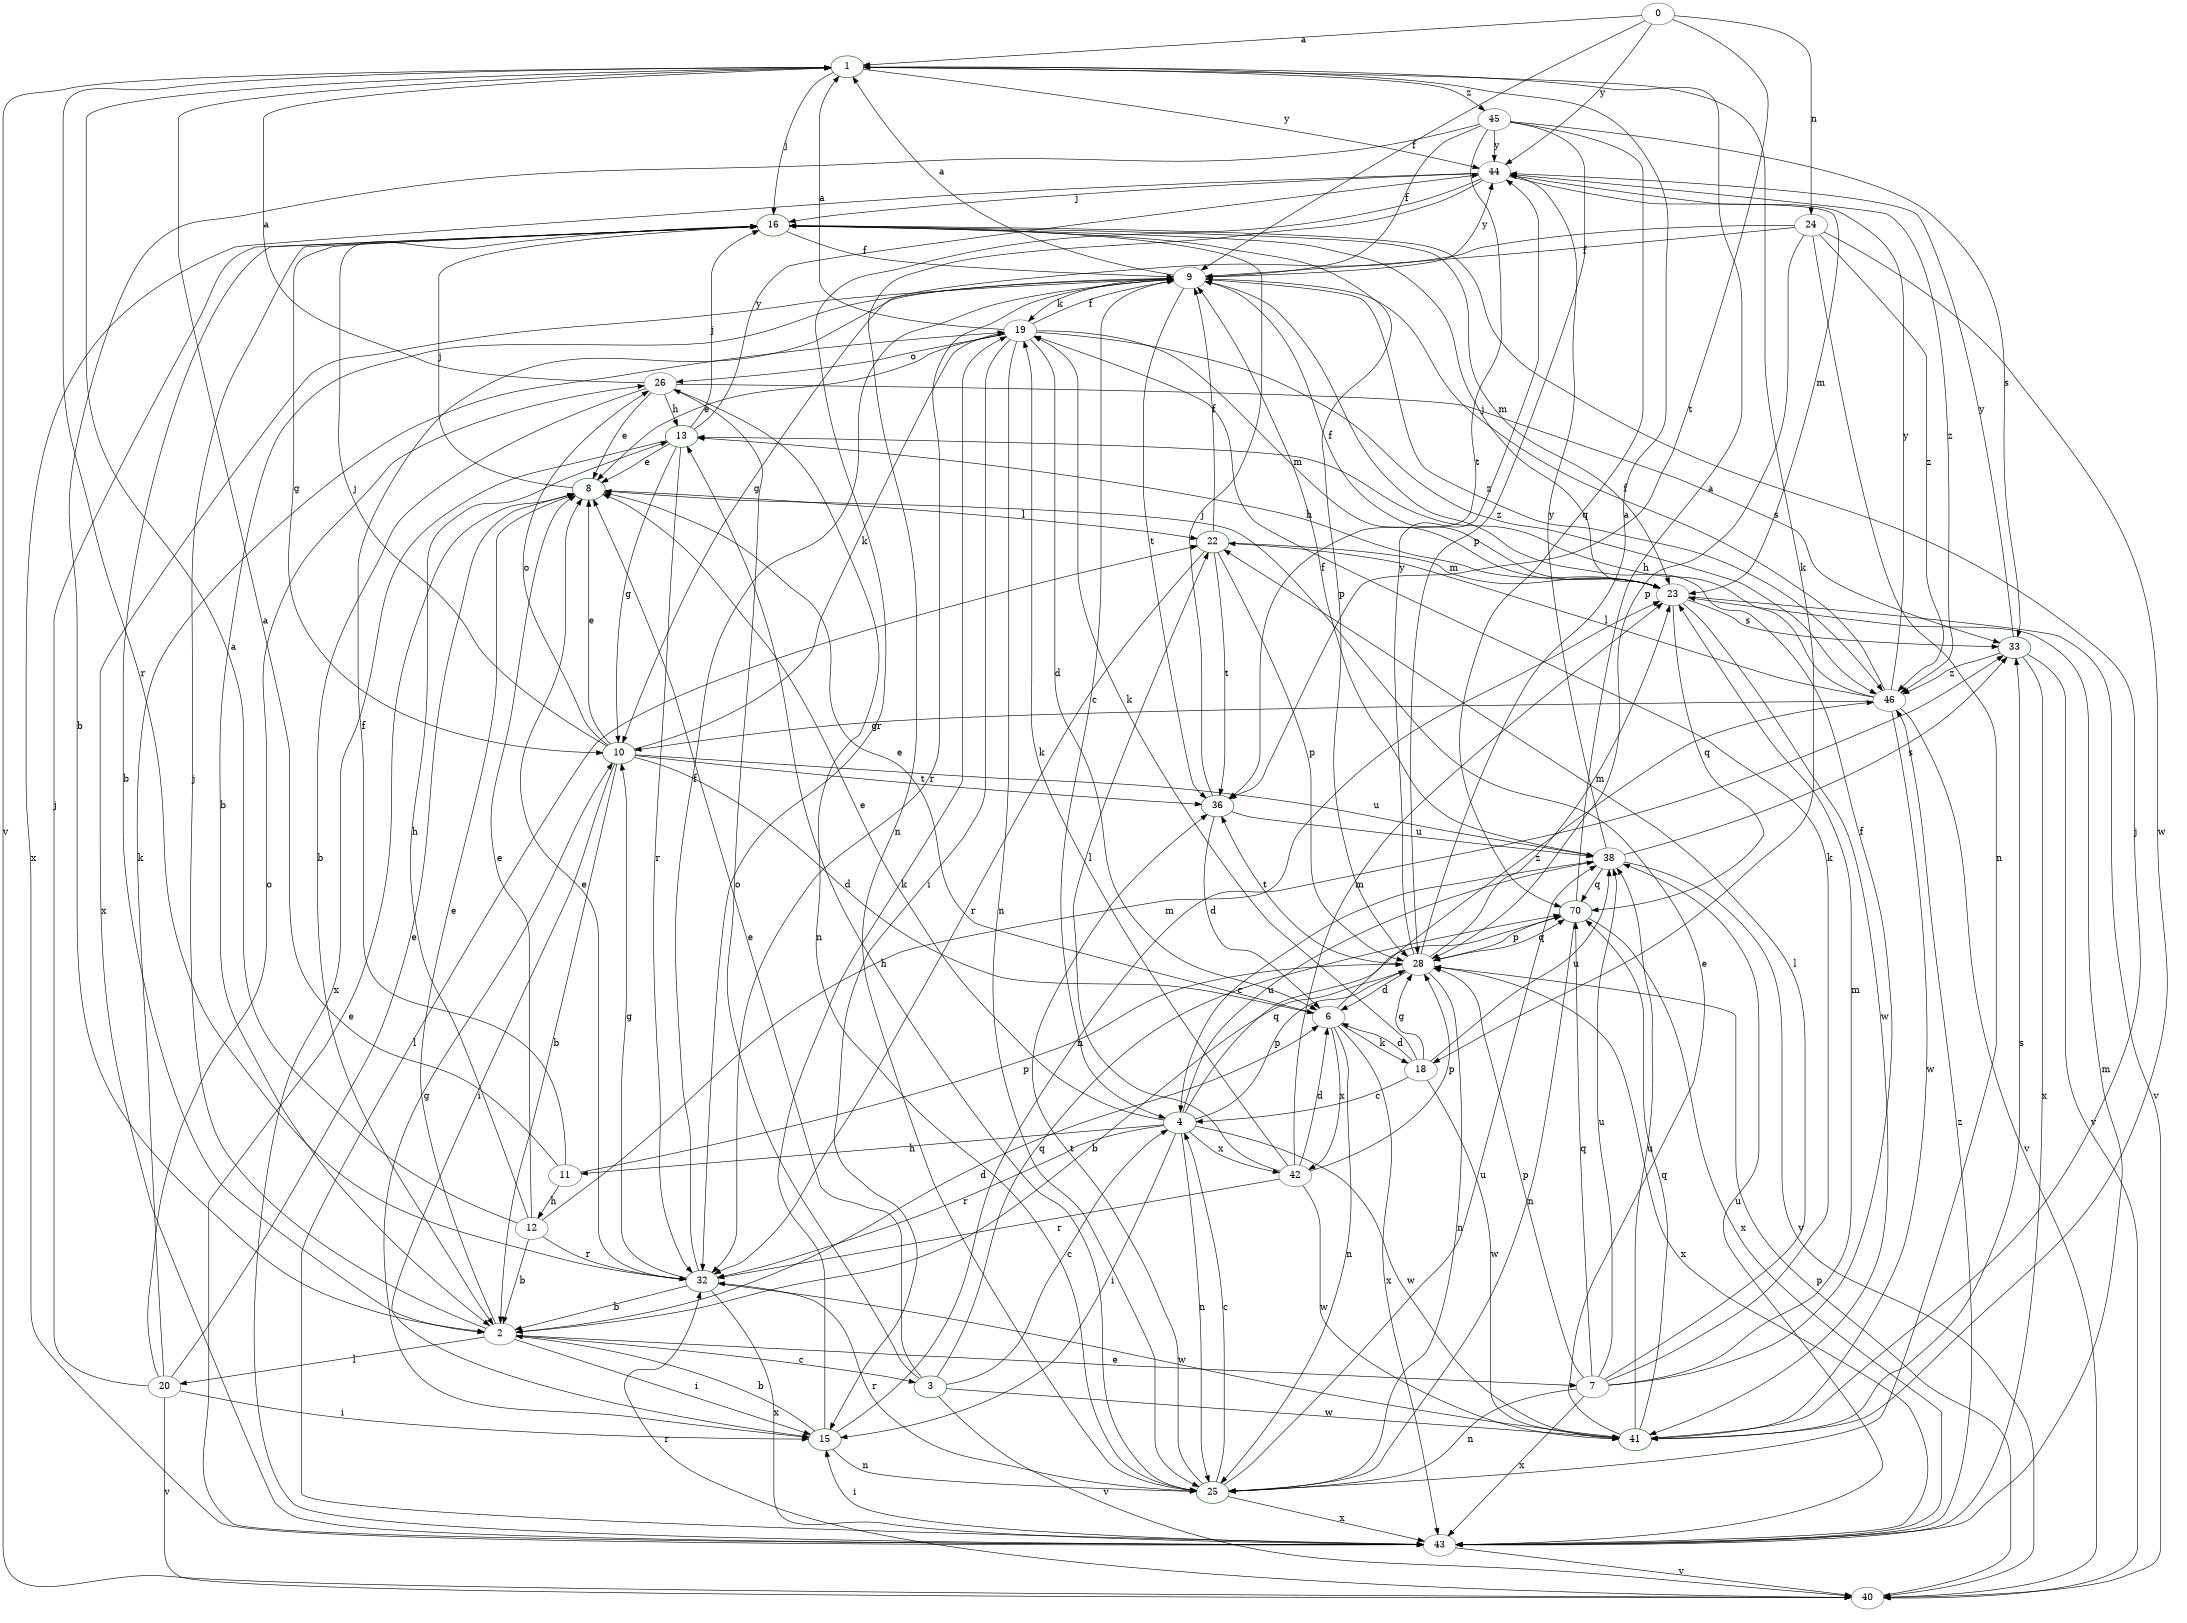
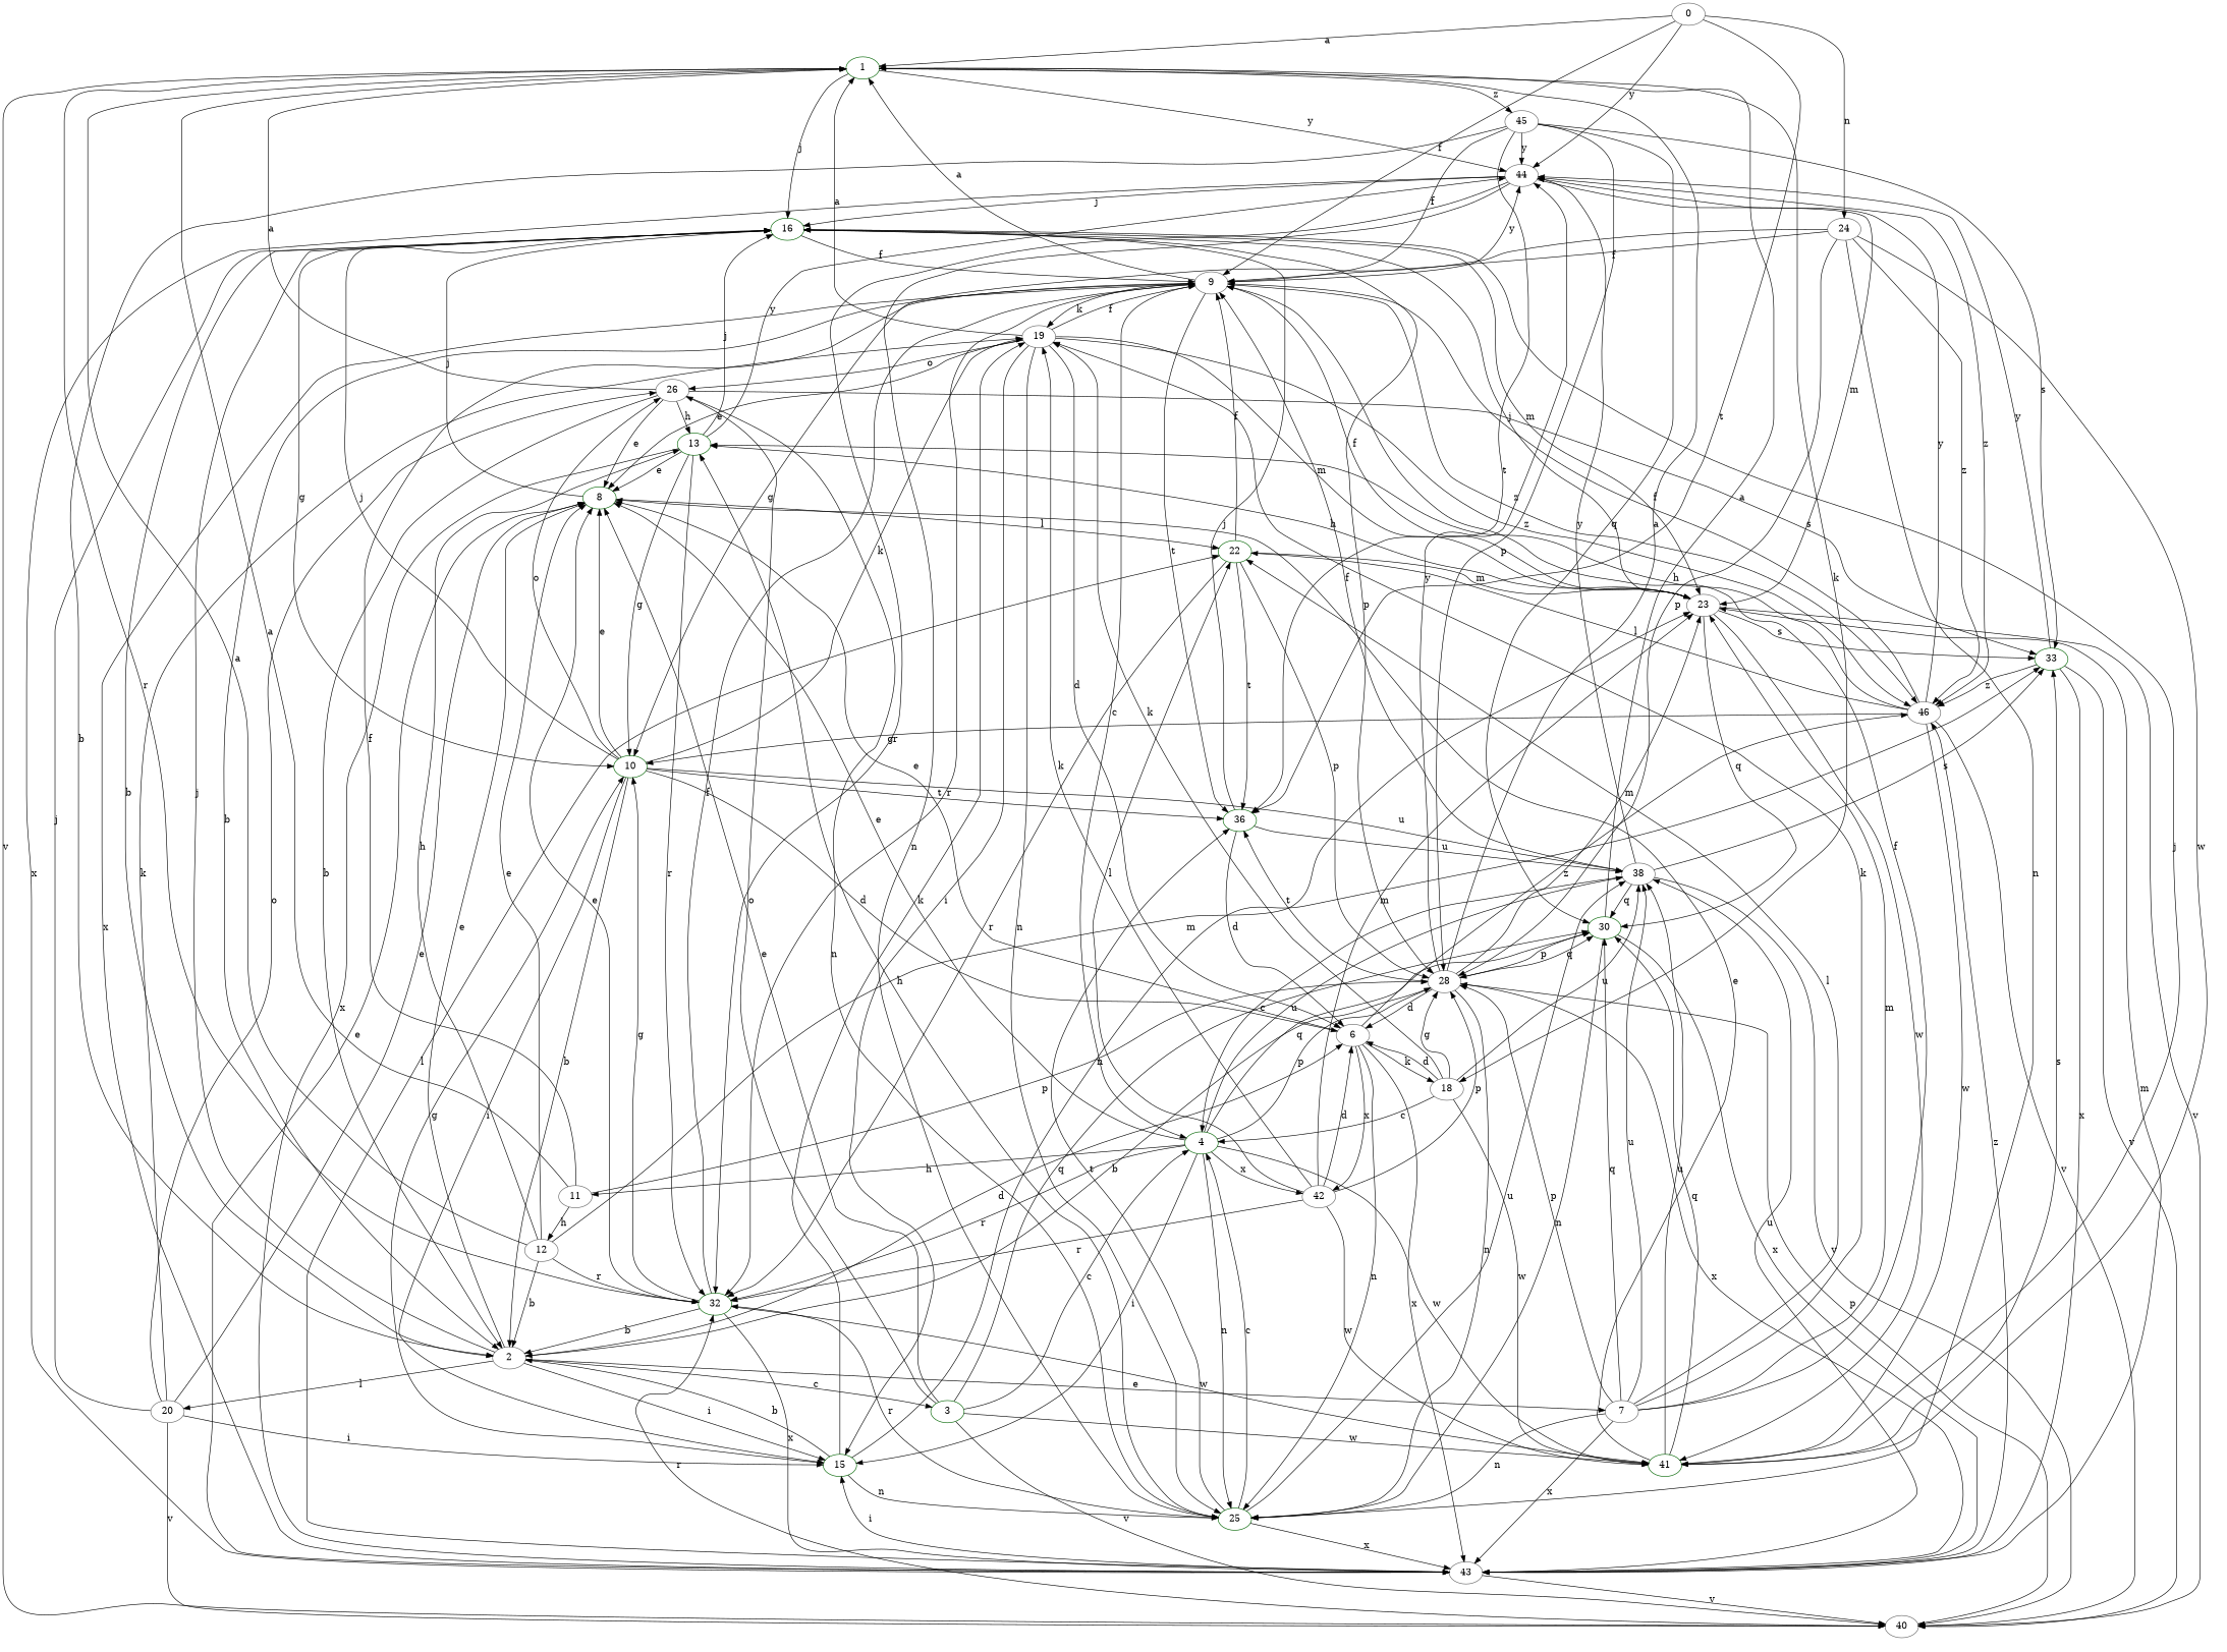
  strict digraph {
    node [color=gray40]
    1 [color=darkgreen]
    0
    9
    24
    36 [color=darkgreen]
    44
    16 [color=darkgreen]
    18
    32 [color=darkgreen]
    40
    45
    2
    4 [color=darkgreen]
    43
    46
    19
    41 [color=darkgreen]
    25 [color=darkgreen]
    28
    10 [color=darkgreen]
    6
    38
    23
    8 [color=darkgreen]
-   30 [color=darkgreen label=70]
+   30 [color=darkgreen]
    33 [color=darkgreen]
    3 [color=darkgreen]
    7
    15 [color=darkgreen]
    20
    26
    42
    22 [color=darkgreen]
    11
    13 [color=darkgreen]
    12
    1 -> 44 [label=y]
    1 -> 16 [label=j]
    1 -> 18 [label=k]
    1 -> 32 [label=r]
    1 -> 40 [label=v]
    1 -> 45 [label=z]
    0 -> 1 [label=a]
    0 -> 9 [label=f]
    0 -> 24 [label=n]
    0 -> 36 [label=t]
    0 -> 44 [label=y]
    9 -> 1 [label=a]
    9 -> 36 [label=t]
    9 -> 44 [label=y]
    9 -> 32 [label=r]
    9 -> 2 [label=b]
    9 -> 4 [label=c]
    9 -> 43 [label=x]
    9 -> 46 [label=z]
    9 -> 19 [label=k]
    24 -> 9 [label=f]
    24 -> 46 [label=z]
    24 -> 41 [label=w]
    24 -> 25 [label=n]
    24 -> 28 [label=p]
    24 -> 10 [label=g]
    36 -> 16 [label=j]
    36 -> 6 [label=d]
    36 -> 38 [label=u]
    44 -> 16 [label=j]
    44 -> 32 [label=r]
    44 -> 43 [label=x]
    44 -> 46 [label=z]
    44 -> 25 [label=n]
    44 -> 23 [label=m]
    16 -> 9 [label=f]
    16 -> 2 [label=b]
    16 -> 28 [label=p]
    16 -> 10 [label=g]
    16 -> 23 [label=m]
    18 -> 4 [label=c]
    18 -> 19 [label=k]
    18 -> 41 [label=w]
    18 -> 28 [label=g]
    18 -> 6 [label=d]
    18 -> 38 [label=u]
    32 -> 9 [label=f]
    32 -> 2 [label=b]
    32 -> 43 [label=x]
    32 -> 41 [label=w]
    32 -> 10 [label=g]
    32 -> 8 [label=e]
    40 -> 32 [label=r]
    40 -> 28 [label=p]
    45 -> 9 [label=f]
    45 -> 36 [label=t]
    45 -> 44 [label=y]
    45 -> 2 [label=b]
    45 -> 28 [label=p]
    45 -> 30 [label=q]
    45 -> 33 [label=s]
    2 -> 16 [label=j]
    2 -> 6 [label=d]
    2 -> 8 [label=e]
    2 -> 3 [label=c]
    2 -> 7 [label=e]
    2 -> 15 [label=i]
    2 -> 20 [label=l]
    4 -> 32 [label=r]
    4 -> 41 [label=w]
    4 -> 25 [label=n]
    4 -> 28 [label=p]
    4 -> 38 [label=u]
    4 -> 8 [label=e]
    4 -> 30 [label=q]
    4 -> 15 [label=i]
    4 -> 42 [label=x]
    4 -> 11 [label=h]
    43 -> 40 [label=v]
    43 -> 46 [label=z]
    43 -> 38 [label=u]
    43 -> 23 [label=m]
    43 -> 8 [label=e]
    43 -> 15 [label=i]
    43 -> 22 [label=l]
    46 -> 9 [label=f]
    46 -> 44 [label=y]
    46 -> 40 [label=v]
    46 -> 41 [label=w]
    46 -> 10 [label=g]
    46 -> 22 [label=l]
    46 -> 13 [label=h]
    19 -> 1 [label=a]
    19 -> 9 [label=f]
    19 -> 46 [label=z]
    19 -> 25 [label=n]
    19 -> 6 [label=d]
    19 -> 23 [label=m]
    19 -> 8 [label=e]
    19 -> 15 [label=i]
    19 -> 26 [label=o]
    41 -> 16 [label=j]
    41 -> 38 [label=u]
    41 -> 8 [label=e]
    41 -> 30 [label=q]
    41 -> 33 [label=s]
    25 -> 36 [label=t]
    25 -> 32 [label=r]
    25 -> 4 [label=c]
    25 -> 43 [label=x]
    25 -> 38 [label=u]
    25 -> 13 [label=h]
    28 -> 1 [label=a]
    28 -> 36 [label=t]
    28 -> 44 [label=y]
    28 -> 2 [label=b]
    28 -> 43 [label=x]
    28 -> 25 [label=n]
    28 -> 6 [label=d]
    28 -> 23 [label=m]
    28 -> 30 [label=q]
    10 -> 36 [label=t]
    10 -> 16 [label=j]
    10 -> 2 [label=b]
    10 -> 19 [label=k]
    10 -> 6 [label=d]
    10 -> 38 [label=u]
    10 -> 8 [label=e]
    10 -> 15 [label=i]
    10 -> 26 [label=o]
    6 -> 18 [label=k]
    6 -> 43 [label=x]
    6 -> 46 [label=z]
    6 -> 25 [label=n]
    6 -> 8 [label=e]
    6 -> 42 [label=x]
    38 -> 9 [label=f]
    38 -> 44 [label=y]
    38 -> 40 [label=v]
    38 -> 4 [label=c]
    38 -> 30 [label=q]
    38 -> 33 [label=s]
    23 -> 9 [label=f]
    23 -> 16 [label=j]
    23 -> 40 [label=v]
    23 -> 41 [label=w]
    23 -> 30 [label=q]
    23 -> 33 [label=s]
    23 -> 13 [label=h]
    8 -> 16 [label=j]
    8 -> 22 [label=l]
    30 -> 1 [label=a]
    30 -> 43 [label=x]
    30 -> 25 [label=n]
    30 -> 28 [label=p]
    33 -> 44 [label=y]
    33 -> 40 [label=v]
    33 -> 43 [label=x]
    33 -> 46 [label=z]
    3 -> 40 [label=v]
    3 -> 4 [label=c]
    3 -> 41 [label=w]
    3 -> 8 [label=e]
    3 -> 30 [label=q]
    3 -> 26 [label=o]
    7 -> 9 [label=f]
    7 -> 43 [label=x]
    7 -> 19 [label=k]
    7 -> 25 [label=n]
    7 -> 28 [label=p]
    7 -> 38 [label=u]
    7 -> 23 [label=m]
    7 -> 30 [label=q]
    7 -> 22 [label=l]
    15 -> 2 [label=b]
    15 -> 19 [label=k]
    15 -> 25 [label=n]
    15 -> 10 [label=g]
    15 -> 33 [label=n]
    20 -> 16 [label=j]
    20 -> 40 [label=v]
    20 -> 19 [label=k]
    20 -> 8 [label=e]
    20 -> 15 [label=i]
    20 -> 26 [label=o]
    26 -> 1 [label=a]
    26 -> 2 [label=b]
    26 -> 25 [label=n]
    26 -> 8 [label=e]
    26 -> 33 [label=s]
    26 -> 13 [label=h]
    42 -> 32 [label=r]
    42 -> 19 [label=k]
    42 -> 41 [label=w]
    42 -> 28 [label=p]
    42 -> 6 [label=d]
    42 -> 23 [label=m]
    42 -> 22 [label=l]
    22 -> 9 [label=f]
    22 -> 36 [label=t]
    22 -> 32 [label=r]
    22 -> 28 [label=p]
    22 -> 23 [label=m]
    11 -> 1 [label=a]
    11 -> 9 [label=f]
    11 -> 28 [label=p]
    11 -> 12 [label=h]
    13 -> 44 [label=y]
    13 -> 16 [label=j]
    13 -> 32 [label=r]
    13 -> 43 [label=x]
    13 -> 10 [label=g]
    13 -> 8 [label=e]
    12 -> 1 [label=a]
    12 -> 32 [label=r]
    12 -> 2 [label=b]
    12 -> 23 [label=m]
    12 -> 8 [label=e]
    12 -> 13 [label=h]
  }
